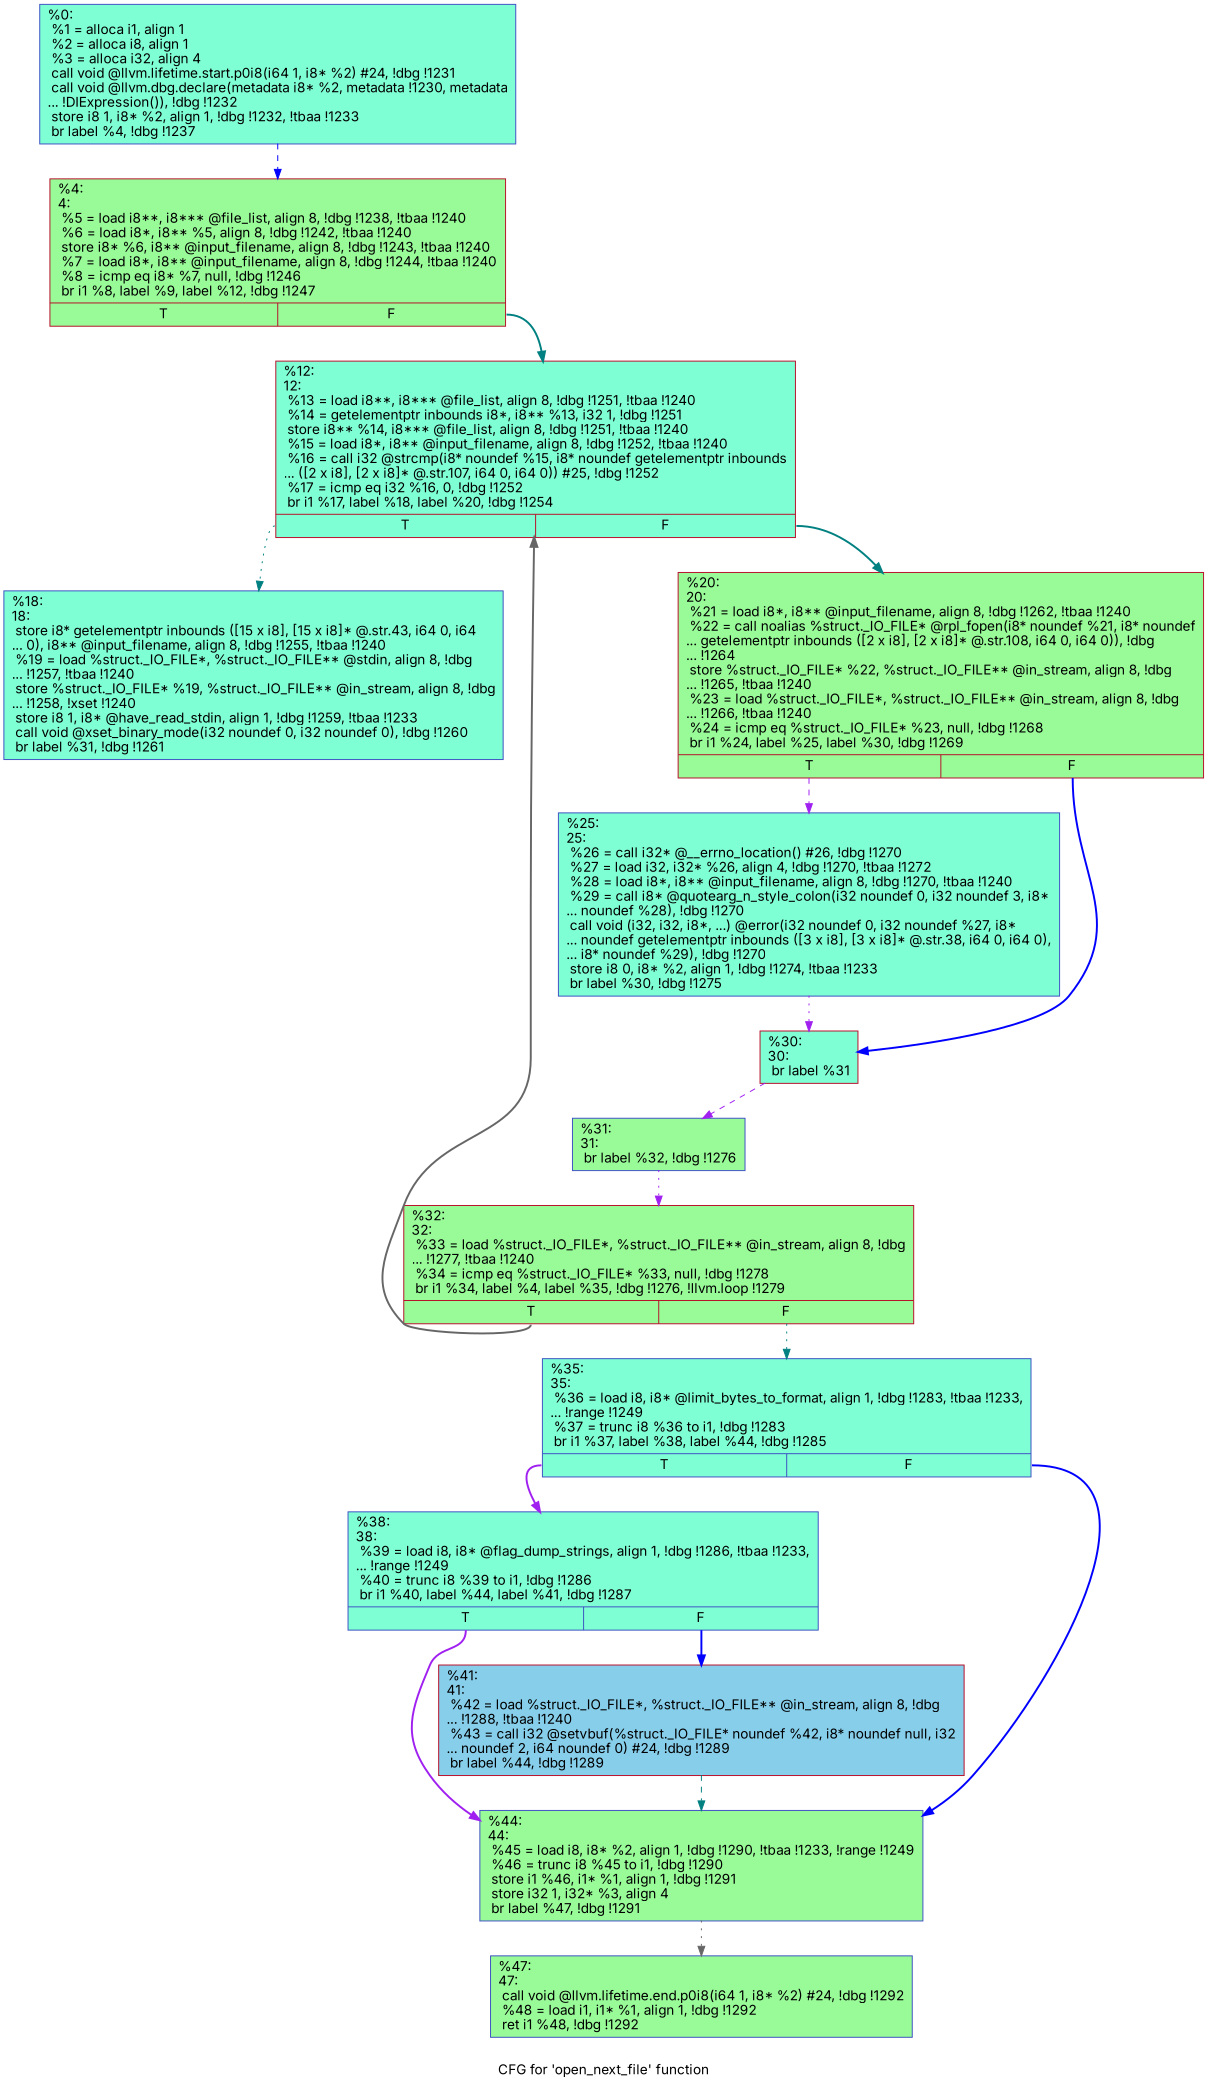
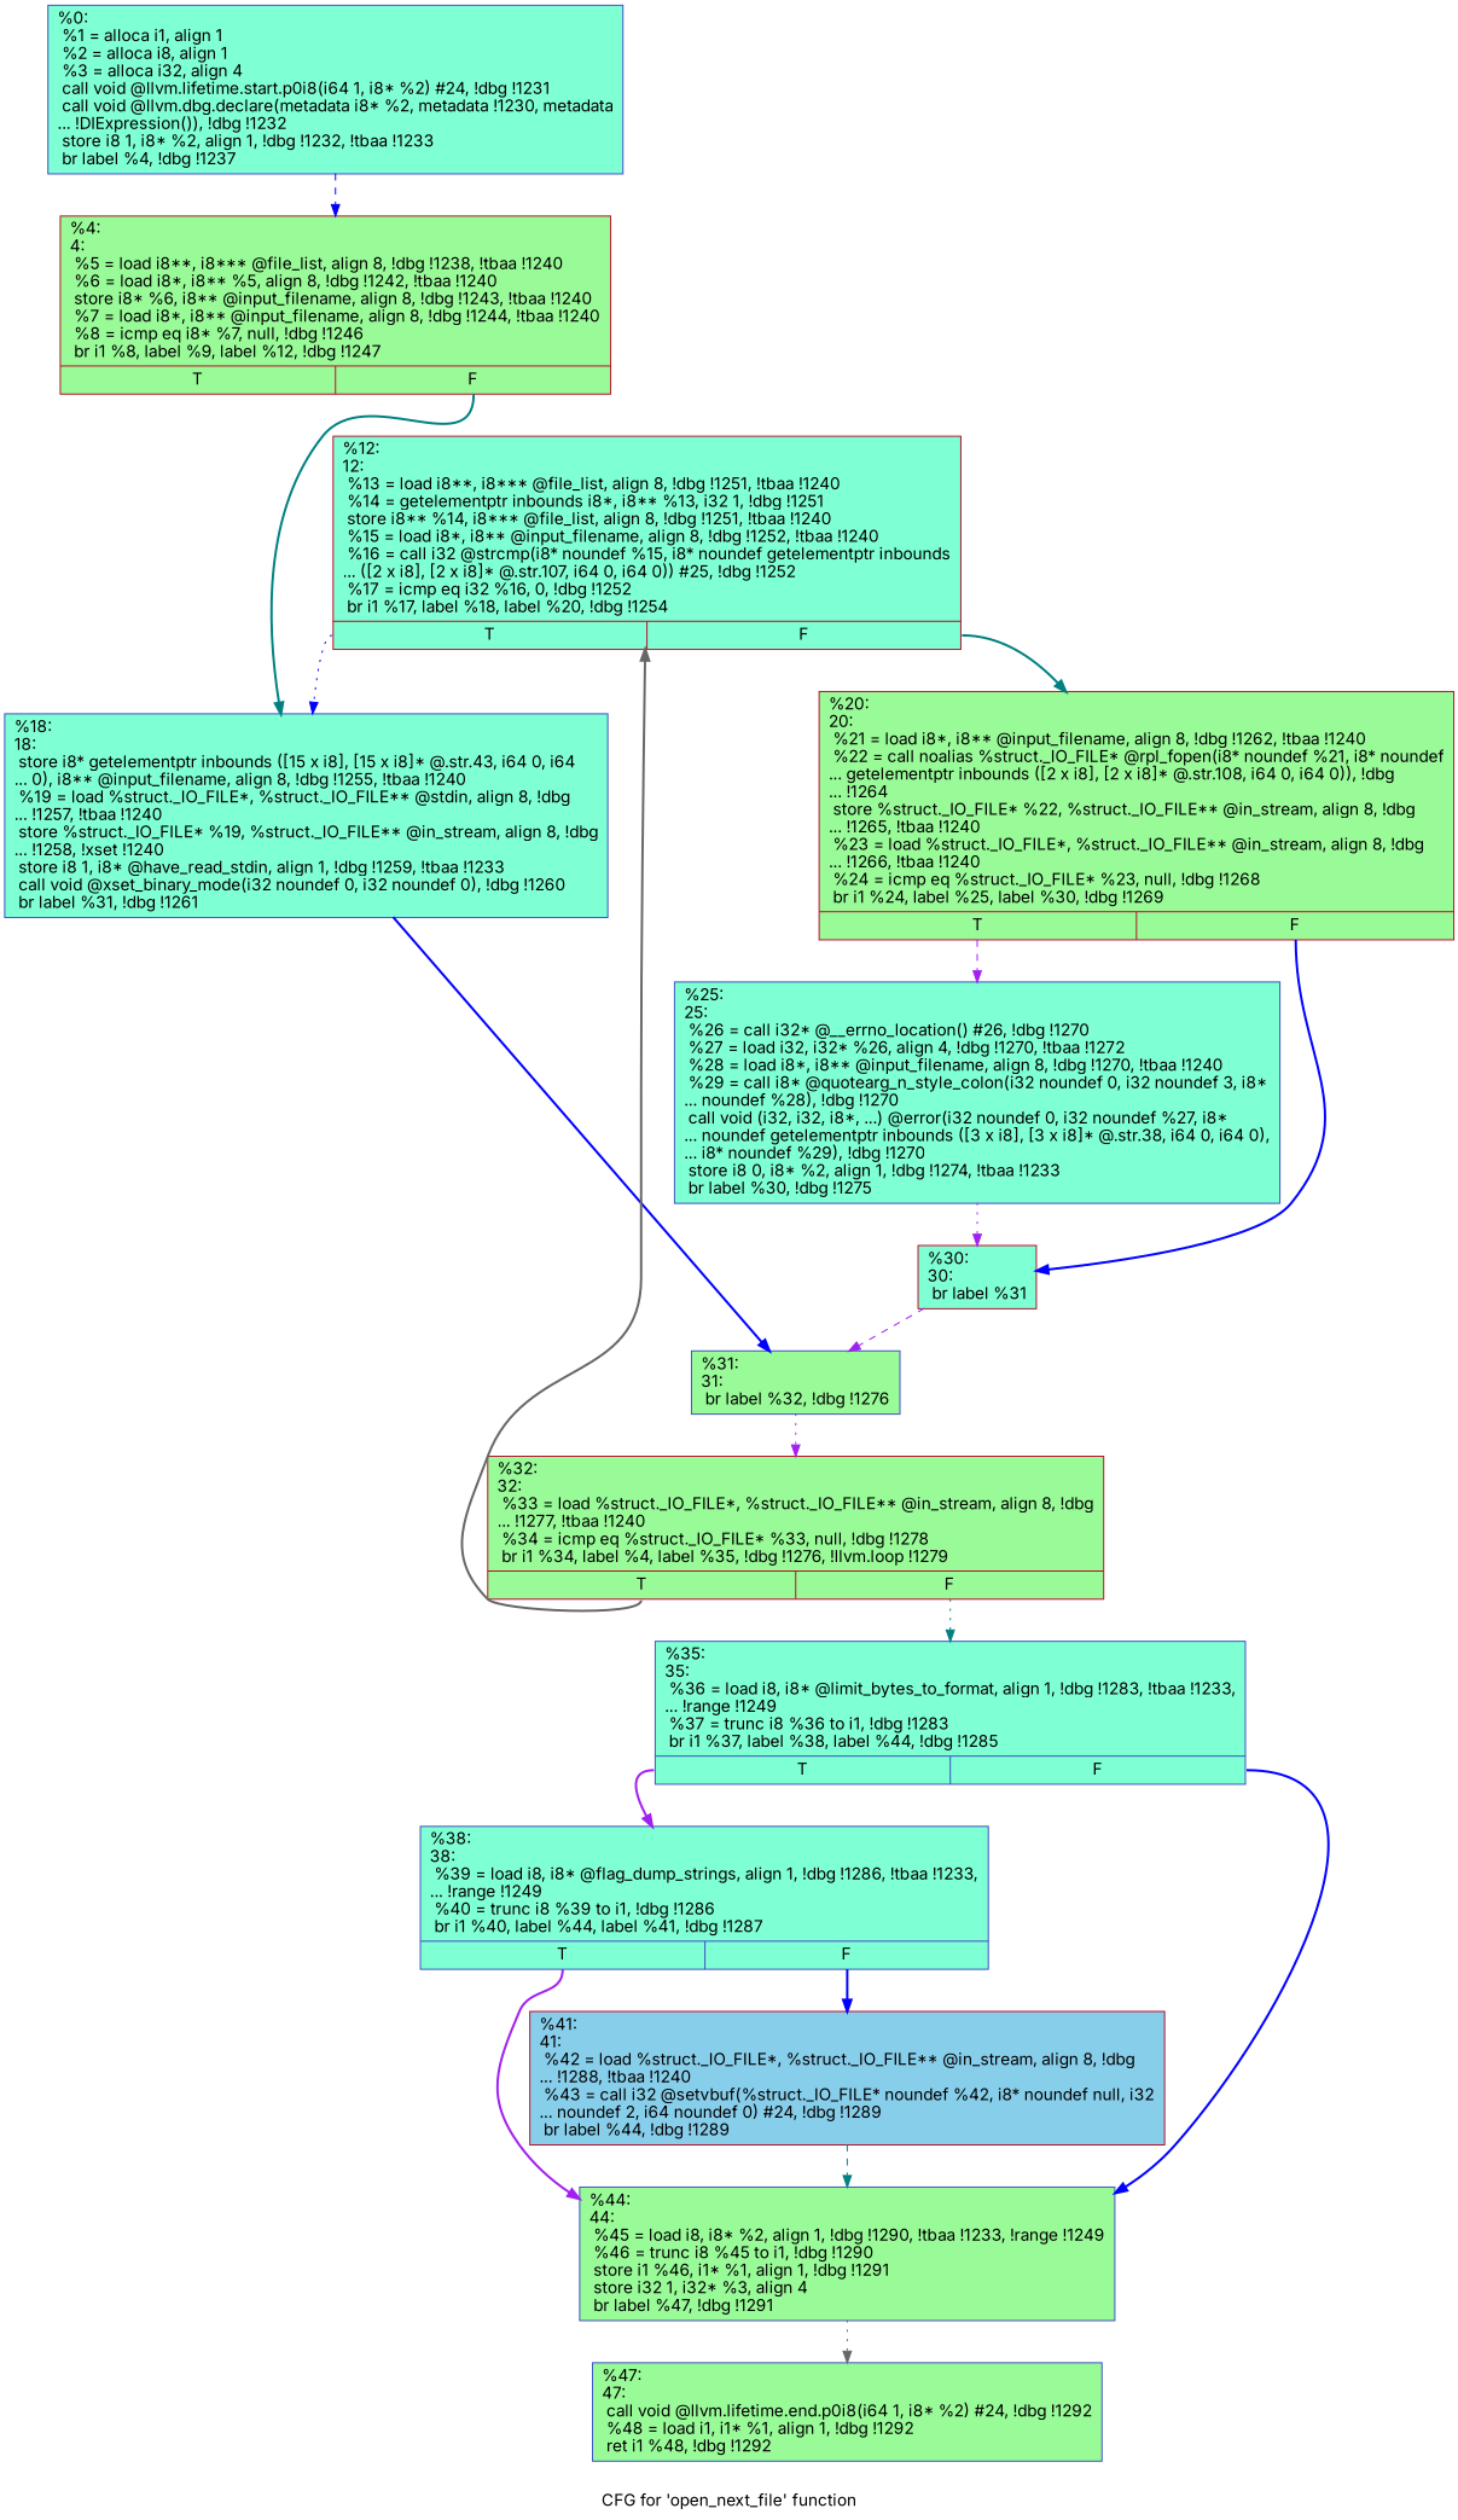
  digraph {
    fontname=Inter
    label="CFG for 'open_next_file' function"
    node [color="#3d50c3ff" fillcolor=aquamarine fontname=Inter shape=record style=filled]
    edge [color=blue fontname=Inter style=bold]
    n1 [label="{%0:\l  %1 = alloca i1, align 1\l  %2 = alloca i8, align 1\l  %3 = alloca i32, align 4\l  call void @llvm.lifetime.start.p0i8(i64 1, i8* %2) #24, !dbg !1231\l  call void @llvm.dbg.declare(metadata i8* %2, metadata !1230, metadata\l... !DIExpression()), !dbg !1232\l  store i8 1, i8* %2, align 1, !dbg !1232, !tbaa !1233\l  br label %4, !dbg !1237\l}"]
    n2 [color="#b70d28ff" fillcolor=palegreen label="{%4:\l4:                                                \l  %5 = load i8**, i8*** @file_list, align 8, !dbg !1238, !tbaa !1240\l  %6 = load i8*, i8** %5, align 8, !dbg !1242, !tbaa !1240\l  store i8* %6, i8** @input_filename, align 8, !dbg !1243, !tbaa !1240\l  %7 = load i8*, i8** @input_filename, align 8, !dbg !1244, !tbaa !1240\l  %8 = icmp eq i8* %7, null, !dbg !1246\l  br i1 %8, label %9, label %12, !dbg !1247\l|{<s0>T|<s1>F}}"]
    n3 [color="#b70d28ff" label="{%12:\l12:                                               \l  %13 = load i8**, i8*** @file_list, align 8, !dbg !1251, !tbaa !1240\l  %14 = getelementptr inbounds i8*, i8** %13, i32 1, !dbg !1251\l  store i8** %14, i8*** @file_list, align 8, !dbg !1251, !tbaa !1240\l  %15 = load i8*, i8** @input_filename, align 8, !dbg !1252, !tbaa !1240\l  %16 = call i32 @strcmp(i8* noundef %15, i8* noundef getelementptr inbounds\l... ([2 x i8], [2 x i8]* @.str.107, i64 0, i64 0)) #25, !dbg !1252\l  %17 = icmp eq i32 %16, 0, !dbg !1252\l  br i1 %17, label %18, label %20, !dbg !1254\l|{<s0>T|<s1>F}}"]
    n4 [label="{%18:\l18:                                               \l  store i8* getelementptr inbounds ([15 x i8], [15 x i8]* @.str.43, i64 0, i64\l... 0), i8** @input_filename, align 8, !dbg !1255, !tbaa !1240\l  %19 = load %struct._IO_FILE*, %struct._IO_FILE** @stdin, align 8, !dbg\l... !1257, !tbaa !1240\l  store %struct._IO_FILE* %19, %struct._IO_FILE** @in_stream, align 8, !dbg\l... !1258, !xset !1240\l  store i8 1, i8* @have_read_stdin, align 1, !dbg !1259, !tbaa !1233\l  call void @xset_binary_mode(i32 noundef 0, i32 noundef 0), !dbg !1260\l  br label %31, !dbg !1261\l}"]
    n5 [color="#b70d28ff" fillcolor=palegreen label="{%20:\l20:                                               \l  %21 = load i8*, i8** @input_filename, align 8, !dbg !1262, !tbaa !1240\l  %22 = call noalias %struct._IO_FILE* @rpl_fopen(i8* noundef %21, i8* noundef\l... getelementptr inbounds ([2 x i8], [2 x i8]* @.str.108, i64 0, i64 0)), !dbg\l... !1264\l  store %struct._IO_FILE* %22, %struct._IO_FILE** @in_stream, align 8, !dbg\l... !1265, !tbaa !1240\l  %23 = load %struct._IO_FILE*, %struct._IO_FILE** @in_stream, align 8, !dbg\l... !1266, !tbaa !1240\l  %24 = icmp eq %struct._IO_FILE* %23, null, !dbg !1268\l  br i1 %24, label %25, label %30, !dbg !1269\l|{<s0>T|<s1>F}}"]
    n6 [fillcolor=palegreen label="{%47:\l47:                                               \l  call void @llvm.lifetime.end.p0i8(i64 1, i8* %2) #24, !dbg !1292\l  %48 = load i1, i1* %1, align 1, !dbg !1292\l  ret i1 %48, !dbg !1292\l}"]
    n7 [fillcolor=palegreen label="{%31:\l31:                                               \l  br label %32, !dbg !1276\l}"]
    n8 [label="{%25:\l25:                                               \l  %26 = call i32* @__errno_location() #26, !dbg !1270\l  %27 = load i32, i32* %26, align 4, !dbg !1270, !tbaa !1272\l  %28 = load i8*, i8** @input_filename, align 8, !dbg !1270, !tbaa !1240\l  %29 = call i8* @quotearg_n_style_colon(i32 noundef 0, i32 noundef 3, i8*\l... noundef %28), !dbg !1270\l  call void (i32, i32, i8*, ...) @error(i32 noundef 0, i32 noundef %27, i8*\l... noundef getelementptr inbounds ([3 x i8], [3 x i8]* @.str.38, i64 0, i64 0),\l... i8* noundef %29), !dbg !1270\l  store i8 0, i8* %2, align 1, !dbg !1274, !tbaa !1233\l  br label %30, !dbg !1275\l}"]
    n9 [color="#b70d28ff" label="{%30:\l30:                                               \l  br label %31\l}"]
    n10 [color="#b70d28ff" fillcolor=palegreen label="{%32:\l32:                                               \l  %33 = load %struct._IO_FILE*, %struct._IO_FILE** @in_stream, align 8, !dbg\l... !1277, !tbaa !1240\l  %34 = icmp eq %struct._IO_FILE* %33, null, !dbg !1278\l  br i1 %34, label %4, label %35, !dbg !1276, !llvm.loop !1279\l|{<s0>T|<s1>F}}"]
    n11 [label="{%35:\l35:                                               \l  %36 = load i8, i8* @limit_bytes_to_format, align 1, !dbg !1283, !tbaa !1233,\l... !range !1249\l  %37 = trunc i8 %36 to i1, !dbg !1283\l  br i1 %37, label %38, label %44, !dbg !1285\l|{<s0>T|<s1>F}}"]
    n12 [label="{%38:\l38:                                               \l  %39 = load i8, i8* @flag_dump_strings, align 1, !dbg !1286, !tbaa !1233,\l... !range !1249\l  %40 = trunc i8 %39 to i1, !dbg !1286\l  br i1 %40, label %44, label %41, !dbg !1287\l|{<s0>T|<s1>F}}"]
    n13 [fillcolor=palegreen label="{%44:\l44:                                               \l  %45 = load i8, i8* %2, align 1, !dbg !1290, !tbaa !1233, !range !1249\l  %46 = trunc i8 %45 to i1, !dbg !1290\l  store i1 %46, i1* %1, align 1, !dbg !1291\l  store i32 1, i32* %3, align 4\l  br label %47, !dbg !1291\l}"]
    n14 [color="#b70d28ff" fillcolor=skyblue label="{%41:\l41:                                               \l  %42 = load %struct._IO_FILE*, %struct._IO_FILE** @in_stream, align 8, !dbg\l... !1288, !tbaa !1240\l  %43 = call i32 @setvbuf(%struct._IO_FILE* noundef %42, i8* noundef null, i32\l... noundef 2, i64 noundef 0) #24, !dbg !1289\l  br label %44, !dbg !1289\l}"]
    n1 -> n2 [style=dashed]
-   n2 -> n3 [color=teal tailport=s1]
-   n3 -> n4 [color=teal style=dotted tailport=s0]
+   n2 -> n4 [color=teal tailport=s1]
+   n3 -> n4 [style=dotted tailport=s0]
    n3 -> n5 [color=teal tailport=s1]
+   n4 -> n7
    n5 -> n8 [color=purple style=dashed tailport=s0]
    n5 -> n9 [tailport=s1]
    n7 -> n10 [color=purple style=dotted]
    n8 -> n9 [color=purple style=dotted]
    n9 -> n7 [color=purple style=dashed]
    n10 -> n3 [color=gray40 tailport=s0]
    n10 -> n11 [color=teal style=dotted tailport=s1]
    n11 -> n12 [color=purple tailport=s0]
    n11 -> n13 [tailport=s1]
    n12 -> n13 [color=purple tailport=s0]
    n12 -> n14 [tailport=s1]
    n13 -> n6 [color=gray40 style=dotted]
    n14 -> n13 [color=teal style=dashed]
  }
